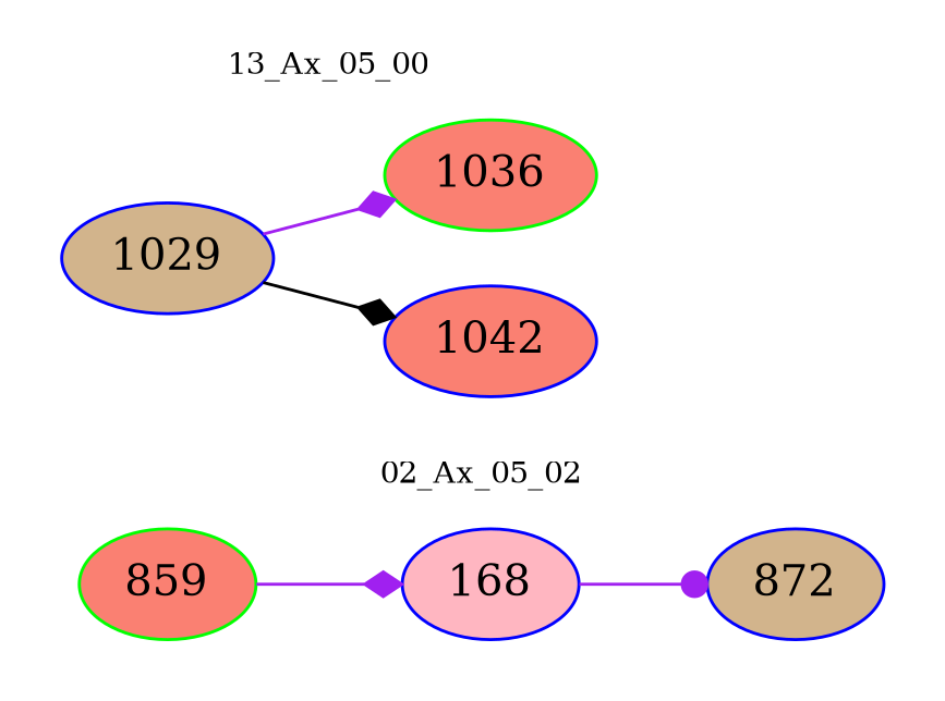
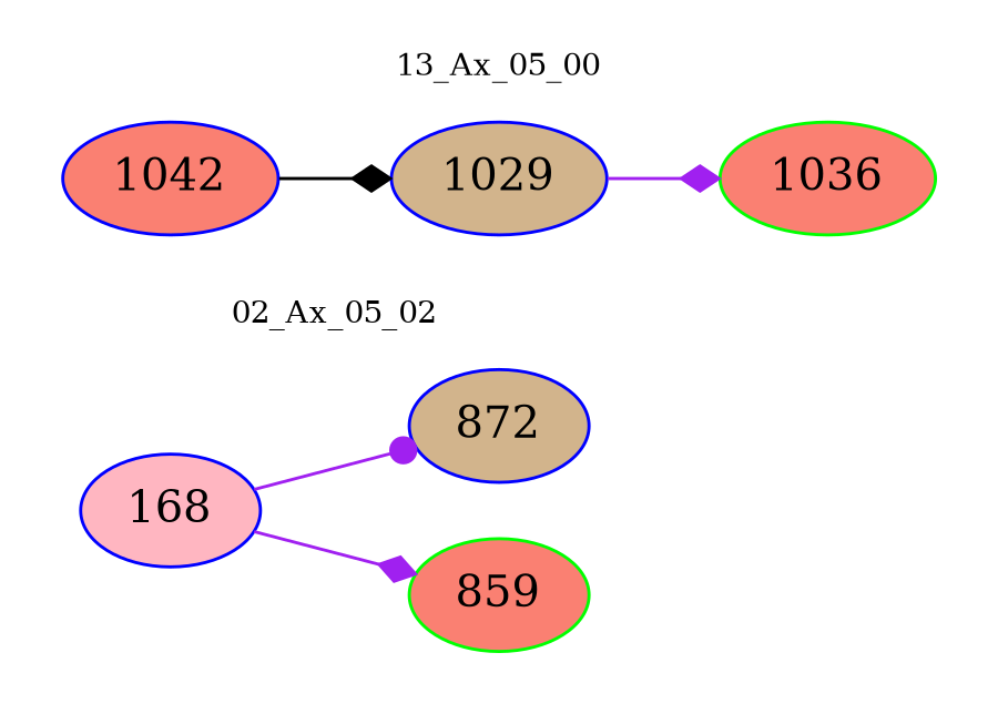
  digraph {
    rankdir=LR
    node [color=blue fillcolor=salmon style=filled]
    edge [arrowhead=diamond color=purple]
    n1 [fillcolor=lightpink label=168]
    n2 [color=green label=859]
    n3 [fillcolor=tan label=872]
    n4 [fillcolor=tan label=1029]
    n5 [label=1042]
    n6 [color=green label=1036]
    subgraph cluster_1 {
      color=white
      fontsize=10
      label="02_Ax_05_02"
      n1
      n2
      n3
    }
    subgraph cluster_2 {
      color=white
      fontsize=10
      label="13_Ax_05_00"
      n4
      n5
      n6
    }
-   n2 -> n1
+   n1 -> n2
    n1 -> n3 [arrowhead=dot]
-   n4 -> n5 [color=black]
+   n5 -> n4 [color=black]
    n4 -> n6
  }
